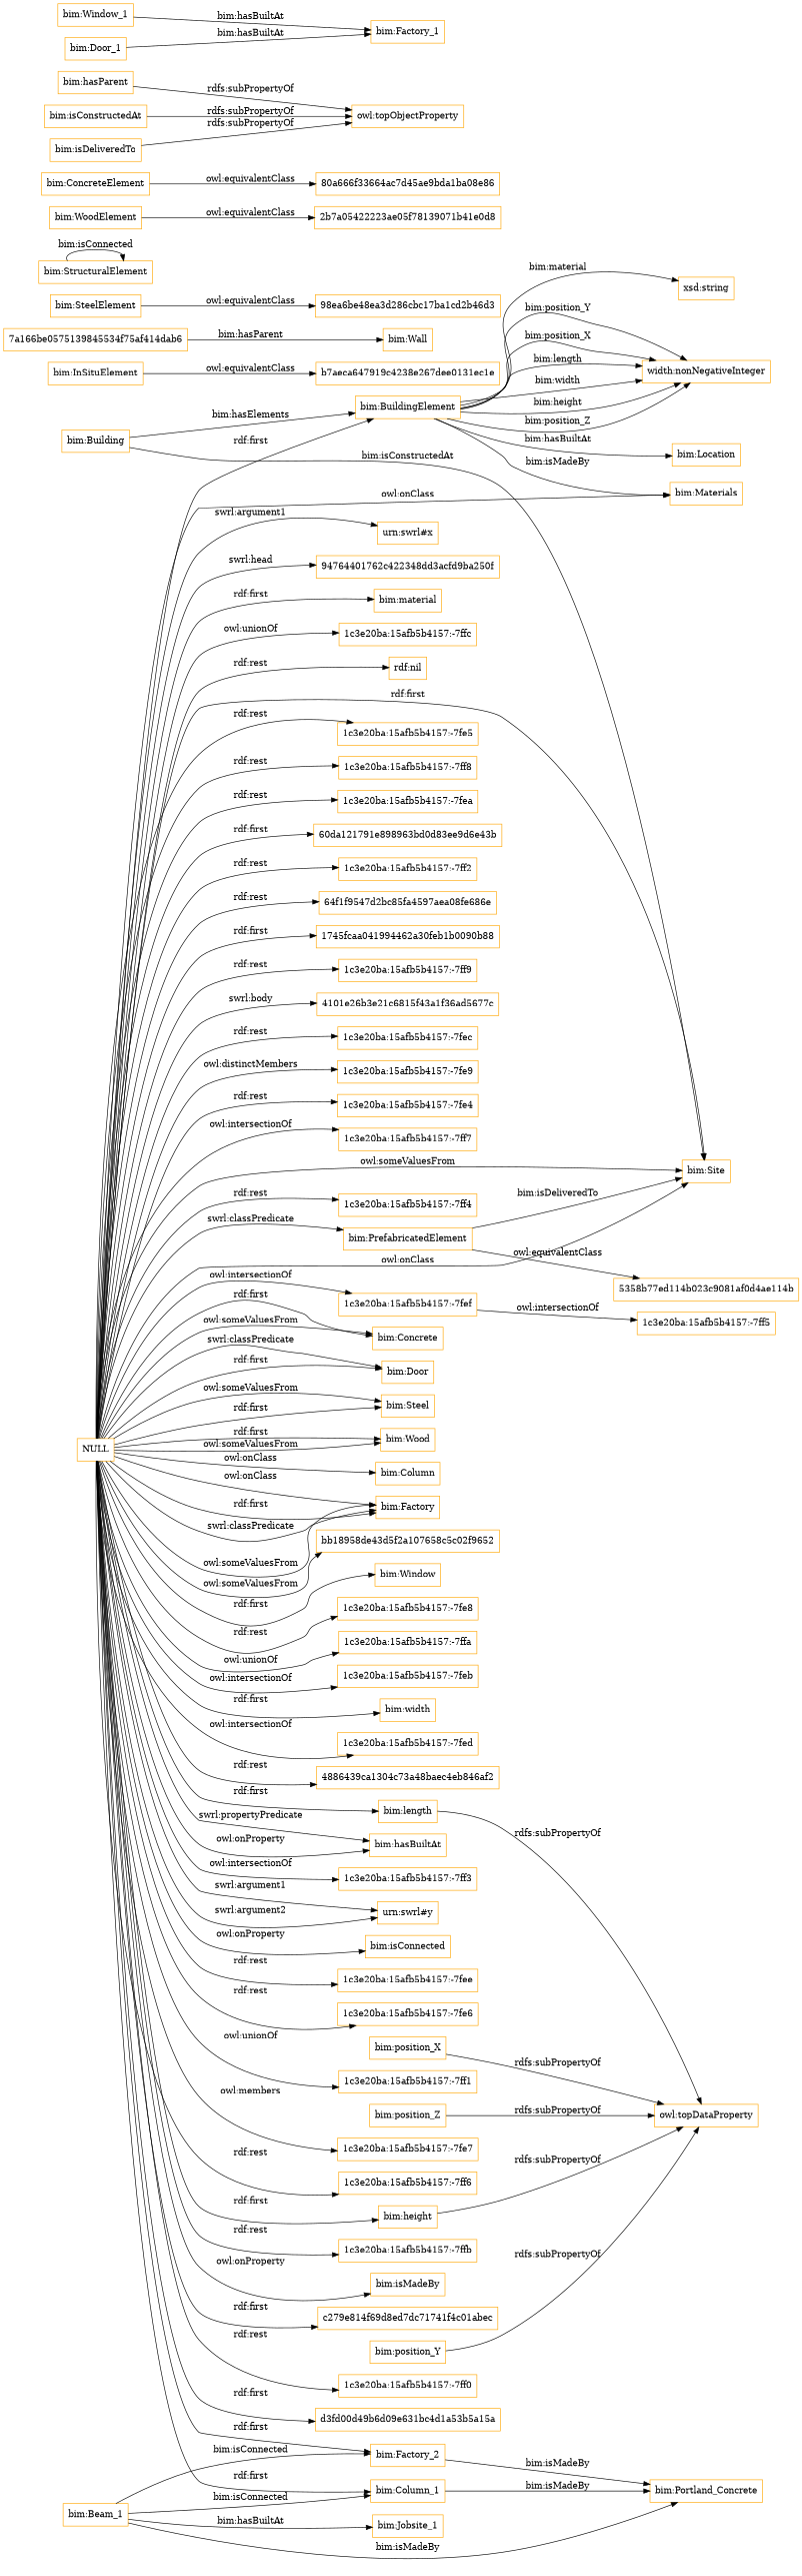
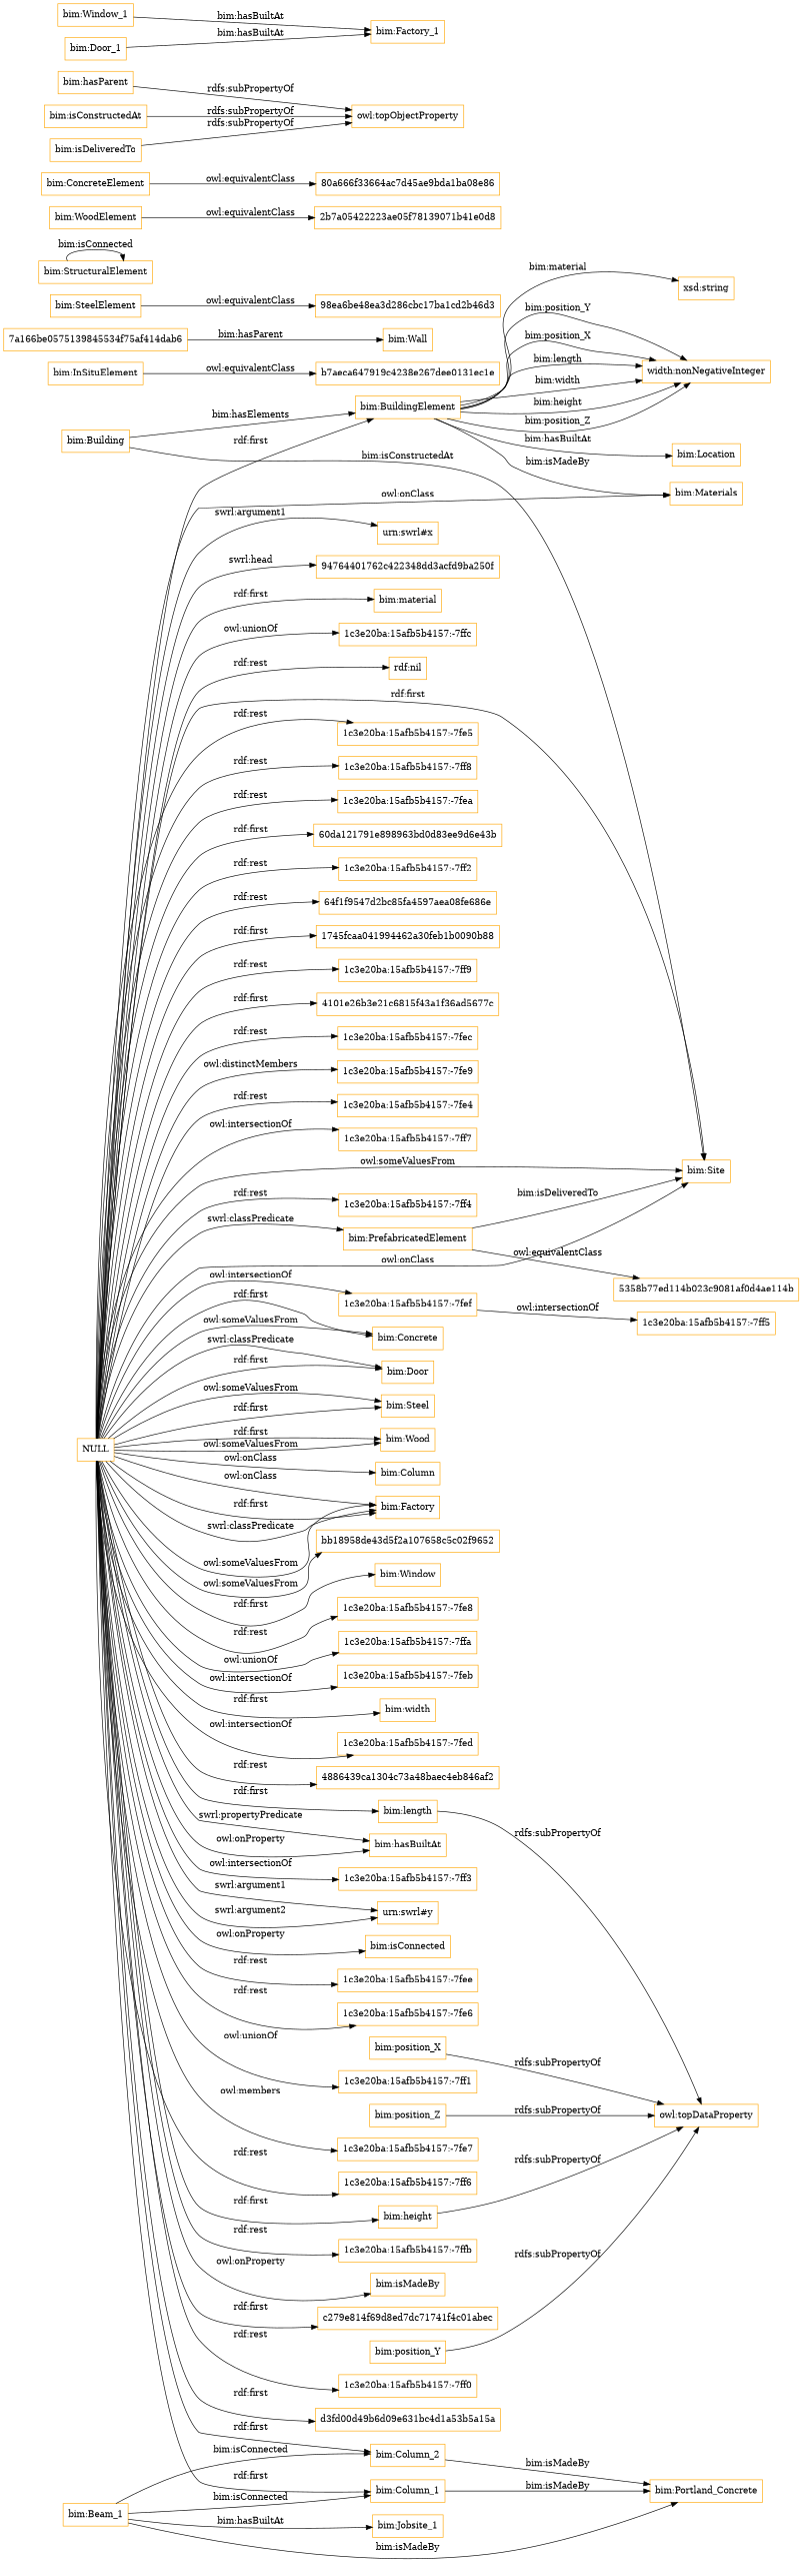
  digraph {
    rankdir=LR
    node [color=orange shape=rectangle]
    "bim:BuildingElement"
    "bim:Location"
    "bim:Materials"
    n4 [label="width:nonNegativeInteger"]
    "xsd:string"
    "bim:InSituElement"
    b7aeca647919c4238e267dee0131ec1e
    "bim:Building"
    "bim:Site"
    "bim:PrefabricatedElement"
    "5358b77ed114b023c9081af0d4ae114b"
    "7a166be0575139845534f75af414dab6"
    "bim:Wall"
    "bim:SteelElement"
    "98ea6be48ea3d286cbc17ba1cd2b46d3"
    "bim:StructuralElement"
    "bim:WoodElement"
    "2b7a05422223ae05f78139071b41e0d8"
    "bim:ConcreteElement"
    "80a666f33664ac7d45ae9bda1ba08e86"
    NULL
    "bim:Concrete"
    "bim:Door"
    "bim:Steel"
    "bim:Wood"
    "bim:Column"
    "bim:Factory"
    bb18958de43d5f2a107658c5c02f9652
    "bim:Window"
    "1c3e20ba:15afb5b4157:-7fe8"
    "1c3e20ba:15afb5b4157:-7ffa"
    "1c3e20ba:15afb5b4157:-7fef"
    "1c3e20ba:15afb5b4157:-7feb"
    "bim:width"
    "1c3e20ba:15afb5b4157:-7fed"
    "4886439ca1304c73a48baec4eb846af2"
    "bim:hasBuiltAt"
    "1c3e20ba:15afb5b4157:-7ff3"
    "urn:swrl#y"
    "bim:isConnected"
    "1c3e20ba:15afb5b4157:-7fee"
    "1c3e20ba:15afb5b4157:-7fe6"
-   "bim:Column_2" [label="bim:Factory_2"]
+   "bim:Column_2"
    "1c3e20ba:15afb5b4157:-7ff1"
    "1c3e20ba:15afb5b4157:-7fe7"
    "1c3e20ba:15afb5b4157:-7ff6"
    "bim:length"
    "1c3e20ba:15afb5b4157:-7ffb"
    "bim:isMadeBy"
    c279e814f69d8ed7dc71741f4c01abec
    "1c3e20ba:15afb5b4157:-7ff0"
    d3fd00d49b6d09e631bc4d1a53b5a15a
    "urn:swrl#x"
    "94764401762c422348dd3acfd9ba250f"
    "bim:height"
    "bim:material"
    "1c3e20ba:15afb5b4157:-7ffc"
    "bim:Column_1"
    "rdf:nil"
    "1c3e20ba:15afb5b4157:-7fe5"
    "1c3e20ba:15afb5b4157:-7ff8"
    "1c3e20ba:15afb5b4157:-7fea"
    "60da121791e898963bd0d83ee9d6e43b"
    "1c3e20ba:15afb5b4157:-7ff2"
    "64f1f9547d2bc85fa4597aea08fe686e"
    "1745fcaa041994462a30feb1b0090b88"
    "1c3e20ba:15afb5b4157:-7ff9"
    "4101e26b3e21c6815f43a1f36ad5677c"
    "1c3e20ba:15afb5b4157:-7fec"
    "1c3e20ba:15afb5b4157:-7fe9"
    "1c3e20ba:15afb5b4157:-7fe4"
    "1c3e20ba:15afb5b4157:-7ff7"
    "1c3e20ba:15afb5b4157:-7ff4"
    "1c3e20ba:15afb5b4157:-7ff5"
    "bim:Portland_Concrete"
    "owl:topDataProperty"
    "bim:position_Y"
    "bim:hasParent"
    "owl:topObjectProperty"
    "bim:position_X"
    "bim:Window_1"
    "bim:Factory_1"
    "bim:Beam_1"
    "bim:Jobsite_1"
    "bim:isConstructedAt"
    "bim:position_Z"
    "bim:isDeliveredTo"
    "bim:Door_1"
    "bim:BuildingElement" -> "bim:Location" [label="bim:hasBuiltAt"]
    "bim:BuildingElement" -> "bim:Materials" [label="bim:isMadeBy"]
    "bim:BuildingElement" -> n4 [label="bim:length"]
    "bim:BuildingElement" -> n4 [label="bim:width"]
    "bim:BuildingElement" -> n4 [label="bim:height"]
    "bim:BuildingElement" -> n4 [label="bim:position_Z"]
    "bim:BuildingElement" -> n4 [label="bim:position_Y"]
    "bim:BuildingElement" -> n4 [label="bim:position_X"]
    "bim:BuildingElement" -> "xsd:string" [label="bim:material"]
    "bim:InSituElement" -> b7aeca647919c4238e267dee0131ec1e [label="owl:equivalentClass"]
    "bim:Building" -> "bim:BuildingElement" [label="bim:hasElements"]
    "bim:Building" -> "bim:Site" [label="bim:isConstructedAt"]
    "bim:PrefabricatedElement" -> "bim:Site" [label="bim:isDeliveredTo"]
    "bim:PrefabricatedElement" -> "5358b77ed114b023c9081af0d4ae114b" [label="owl:equivalentClass"]
    "7a166be0575139845534f75af414dab6" -> "bim:Wall" [label="bim:hasParent"]
    "bim:SteelElement" -> "98ea6be48ea3d286cbc17ba1cd2b46d3" [label="owl:equivalentClass"]
    "bim:StructuralElement" -> "bim:StructuralElement" [label="bim:isConnected"]
    "bim:WoodElement" -> "2b7a05422223ae05f78139071b41e0d8" [label="owl:equivalentClass"]
    "bim:ConcreteElement" -> "80a666f33664ac7d45ae9bda1ba08e86" [label="owl:equivalentClass"]
    NULL -> "bim:BuildingElement" [label="rdf:first"]
    NULL -> "bim:Materials" [label="owl:onClass"]
    NULL -> "bim:Site" [label="rdf:first"]
    NULL -> "bim:Site" [label="owl:someValuesFrom"]
    NULL -> "bim:Site" [label="owl:onClass"]
    NULL -> "bim:PrefabricatedElement" [label="swrl:classPredicate"]
    NULL -> "bim:Concrete" [label="owl:someValuesFrom"]
    NULL -> "bim:Concrete" [label="rdf:first"]
    NULL -> "bim:Door" [label="rdf:first"]
    NULL -> "bim:Door" [label="swrl:classPredicate"]
    NULL -> "bim:Steel" [label="rdf:first"]
    NULL -> "bim:Steel" [label="owl:someValuesFrom"]
    NULL -> "bim:Wood" [label="owl:someValuesFrom"]
    NULL -> "bim:Wood" [label="rdf:first"]
    NULL -> "bim:Column" [label="owl:onClass"]
    NULL -> "bim:Factory" [label="owl:someValuesFrom"]
    NULL -> "bim:Factory" [label="owl:onClass"]
    NULL -> "bim:Factory" [label="rdf:first"]
    NULL -> "bim:Factory" [label="swrl:classPredicate"]
    NULL -> bb18958de43d5f2a107658c5c02f9652 [label="owl:someValuesFrom"]
    NULL -> "bim:Window" [label="rdf:first"]
    NULL -> "1c3e20ba:15afb5b4157:-7fe8" [label="rdf:rest"]
    NULL -> "1c3e20ba:15afb5b4157:-7ffa" [label="owl:unionOf"]
    NULL -> "1c3e20ba:15afb5b4157:-7fef" [label="owl:intersectionOf"]
    NULL -> "1c3e20ba:15afb5b4157:-7feb" [label="owl:intersectionOf"]
    NULL -> "bim:width" [label="rdf:first"]
    NULL -> "1c3e20ba:15afb5b4157:-7fed" [label="owl:intersectionOf"]
    NULL -> "4886439ca1304c73a48baec4eb846af2" [label="rdf:rest"]
    NULL -> "bim:hasBuiltAt" [label="swrl:propertyPredicate"]
    NULL -> "bim:hasBuiltAt" [label="owl:onProperty"]
    NULL -> "1c3e20ba:15afb5b4157:-7ff3" [label="owl:intersectionOf"]
    NULL -> "urn:swrl#y" [label="swrl:argument1"]
    NULL -> "urn:swrl#y" [label="swrl:argument2"]
    NULL -> "bim:isConnected" [label="owl:onProperty"]
    NULL -> "1c3e20ba:15afb5b4157:-7fee" [label="rdf:rest"]
    NULL -> "1c3e20ba:15afb5b4157:-7fe6" [label="rdf:rest"]
    NULL -> "bim:Column_2" [label="rdf:first"]
    NULL -> "1c3e20ba:15afb5b4157:-7ff1" [label="owl:unionOf"]
    NULL -> "1c3e20ba:15afb5b4157:-7fe7" [label="owl:members"]
    NULL -> "1c3e20ba:15afb5b4157:-7ff6" [label="rdf:rest"]
    NULL -> "bim:length" [label="rdf:first"]
    NULL -> "1c3e20ba:15afb5b4157:-7ffb" [label="rdf:rest"]
    NULL -> "bim:isMadeBy" [label="owl:onProperty"]
    NULL -> c279e814f69d8ed7dc71741f4c01abec [label="rdf:first"]
    NULL -> "1c3e20ba:15afb5b4157:-7ff0" [label="rdf:rest"]
    NULL -> d3fd00d49b6d09e631bc4d1a53b5a15a [label="rdf:first"]
    NULL -> "urn:swrl#x" [label="swrl:argument1"]
    NULL -> "94764401762c422348dd3acfd9ba250f" [label="swrl:head"]
    NULL -> "bim:height" [label="rdf:first"]
    NULL -> "bim:material" [label="rdf:first"]
    NULL -> "1c3e20ba:15afb5b4157:-7ffc" [label="owl:unionOf"]
    NULL -> "bim:Column_1" [label="rdf:first"]
    NULL -> "rdf:nil" [label="rdf:rest"]
    NULL -> "1c3e20ba:15afb5b4157:-7fe5" [label="rdf:rest"]
    NULL -> "1c3e20ba:15afb5b4157:-7ff8" [label="rdf:rest"]
    NULL -> "1c3e20ba:15afb5b4157:-7fea" [label="rdf:rest"]
    NULL -> "60da121791e898963bd0d83ee9d6e43b" [label="rdf:first"]
    NULL -> "1c3e20ba:15afb5b4157:-7ff2" [label="rdf:rest"]
    NULL -> "64f1f9547d2bc85fa4597aea08fe686e" [label="rdf:rest"]
    NULL -> "1745fcaa041994462a30feb1b0090b88" [label="rdf:first"]
    NULL -> "1c3e20ba:15afb5b4157:-7ff9" [label="rdf:rest"]
-   NULL -> "4101e26b3e21c6815f43a1f36ad5677c" [label="swrl:body"]
+   NULL -> "4101e26b3e21c6815f43a1f36ad5677c" [label="rdf:first"]
    NULL -> "1c3e20ba:15afb5b4157:-7fec" [label="rdf:rest"]
    NULL -> "1c3e20ba:15afb5b4157:-7fe9" [label="owl:distinctMembers"]
    NULL -> "1c3e20ba:15afb5b4157:-7fe4" [label="rdf:rest"]
    NULL -> "1c3e20ba:15afb5b4157:-7ff7" [label="owl:intersectionOf"]
    NULL -> "1c3e20ba:15afb5b4157:-7ff4" [label="rdf:rest"]
    "1c3e20ba:15afb5b4157:-7fef" -> "1c3e20ba:15afb5b4157:-7ff5" [label="owl:intersectionOf"]
    "bim:Column_2" -> "bim:Portland_Concrete" [label="bim:isMadeBy"]
    "bim:length" -> "owl:topDataProperty" [label="rdfs:subPropertyOf"]
    "bim:height" -> "owl:topDataProperty" [label="rdfs:subPropertyOf"]
    "bim:Column_1" -> "bim:Portland_Concrete" [label="bim:isMadeBy"]
    "bim:position_Y" -> "owl:topDataProperty" [label="rdfs:subPropertyOf"]
    "bim:hasParent" -> "owl:topObjectProperty" [label="rdfs:subPropertyOf"]
    "bim:position_X" -> "owl:topDataProperty" [label="rdfs:subPropertyOf"]
    "bim:Window_1" -> "bim:Factory_1" [label="bim:hasBuiltAt"]
    "bim:Beam_1" -> "bim:Column_2" [label="bim:isConnected"]
    "bim:Beam_1" -> "bim:Column_1" [label="bim:isConnected"]
    "bim:Beam_1" -> "bim:Portland_Concrete" [label="bim:isMadeBy"]
    "bim:Beam_1" -> "bim:Jobsite_1" [label="bim:hasBuiltAt"]
    "bim:isConstructedAt" -> "owl:topObjectProperty" [label="rdfs:subPropertyOf"]
    "bim:position_Z" -> "owl:topDataProperty" [label="rdfs:subPropertyOf"]
    "bim:isDeliveredTo" -> "owl:topObjectProperty" [label="rdfs:subPropertyOf"]
    "bim:Door_1" -> "bim:Factory_1" [label="bim:hasBuiltAt"]
  }
